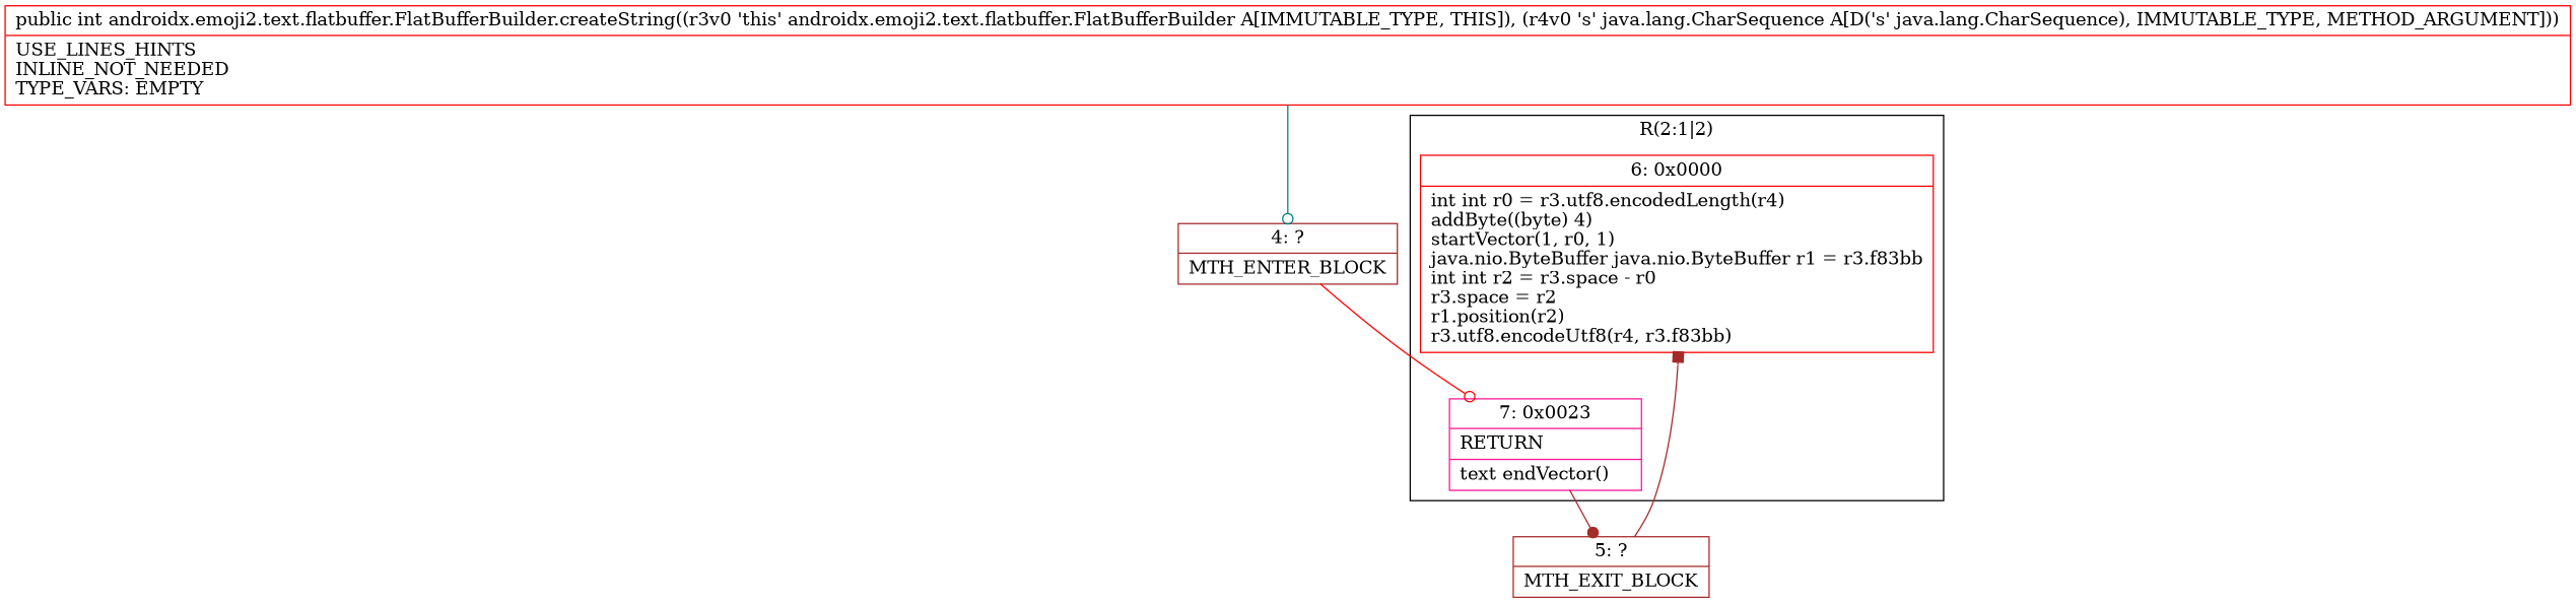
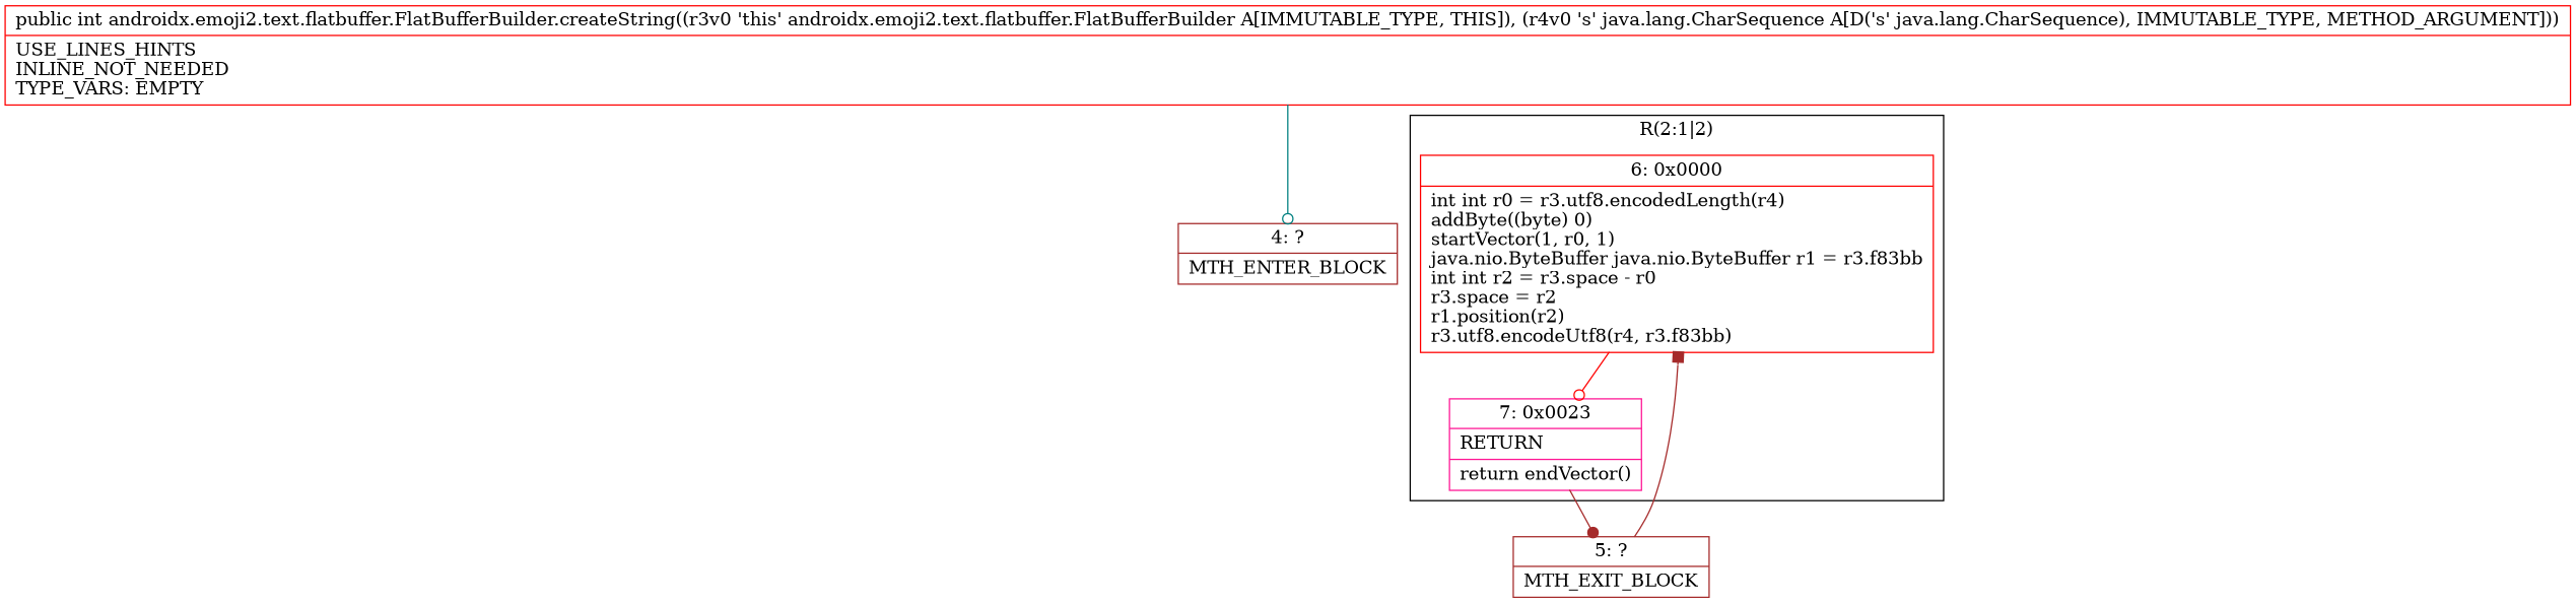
  digraph {
    node [color=red shape=record]
    edge [arrowhead=odot color=brown]
-   n1 [label="{6\:\ 0x0000|int int r0 = r3.utf8.encodedLength(r4)\laddByte((byte) 4)\lstartVector(1, r0, 1)\ljava.nio.ByteBuffer java.nio.ByteBuffer r1 = r3.f83bb\lint int r2 = r3.space \- r0\lr3.space = r2\lr1.position(r2)\lr3.utf8.encodeUtf8(r4, r3.f83bb)\l}"]
-   n2 [color=deeppink label="{7\:\ 0x0023|RETURN\l|text endVector()\l}"]
+   n1 [label="{6\:\ 0x0000|int int r0 = r3.utf8.encodedLength(r4)\laddByte((byte) 0)\lstartVector(1, r0, 1)\ljava.nio.ByteBuffer java.nio.ByteBuffer r1 = r3.f83bb\lint int r2 = r3.space \- r0\lr3.space = r2\lr1.position(r2)\lr3.utf8.encodeUtf8(r4, r3.f83bb)\l}"]
+   n2 [color=deeppink label="{7\:\ 0x0023|RETURN\l|return endVector()\l}"]
    n3 [color=brown label="{5\:\ ?|MTH_EXIT_BLOCK\l}"]
    n4 [color=brown label="{4\:\ ?|MTH_ENTER_BLOCK\l}"]
    n5 [label="{public int androidx.emoji2.text.flatbuffer.FlatBufferBuilder.createString((r3v0 'this' androidx.emoji2.text.flatbuffer.FlatBufferBuilder A[IMMUTABLE_TYPE, THIS]), (r4v0 's' java.lang.CharSequence A[D('s' java.lang.CharSequence), IMMUTABLE_TYPE, METHOD_ARGUMENT]))  | USE_LINES_HINTS\lINLINE_NOT_NEEDED\lTYPE_VARS: EMPTY\l}"]
    subgraph cluster_1 {
      label="R(2:1|2)"
      n1
      n2
    }
-   n4 -> n2 [color=red]
+   n1 -> n2 [color=red]
    n2 -> n3 [arrowhead=dot]
    n3 -> n1 [arrowhead=box]
    n5 -> n4 [color=teal]
  }
